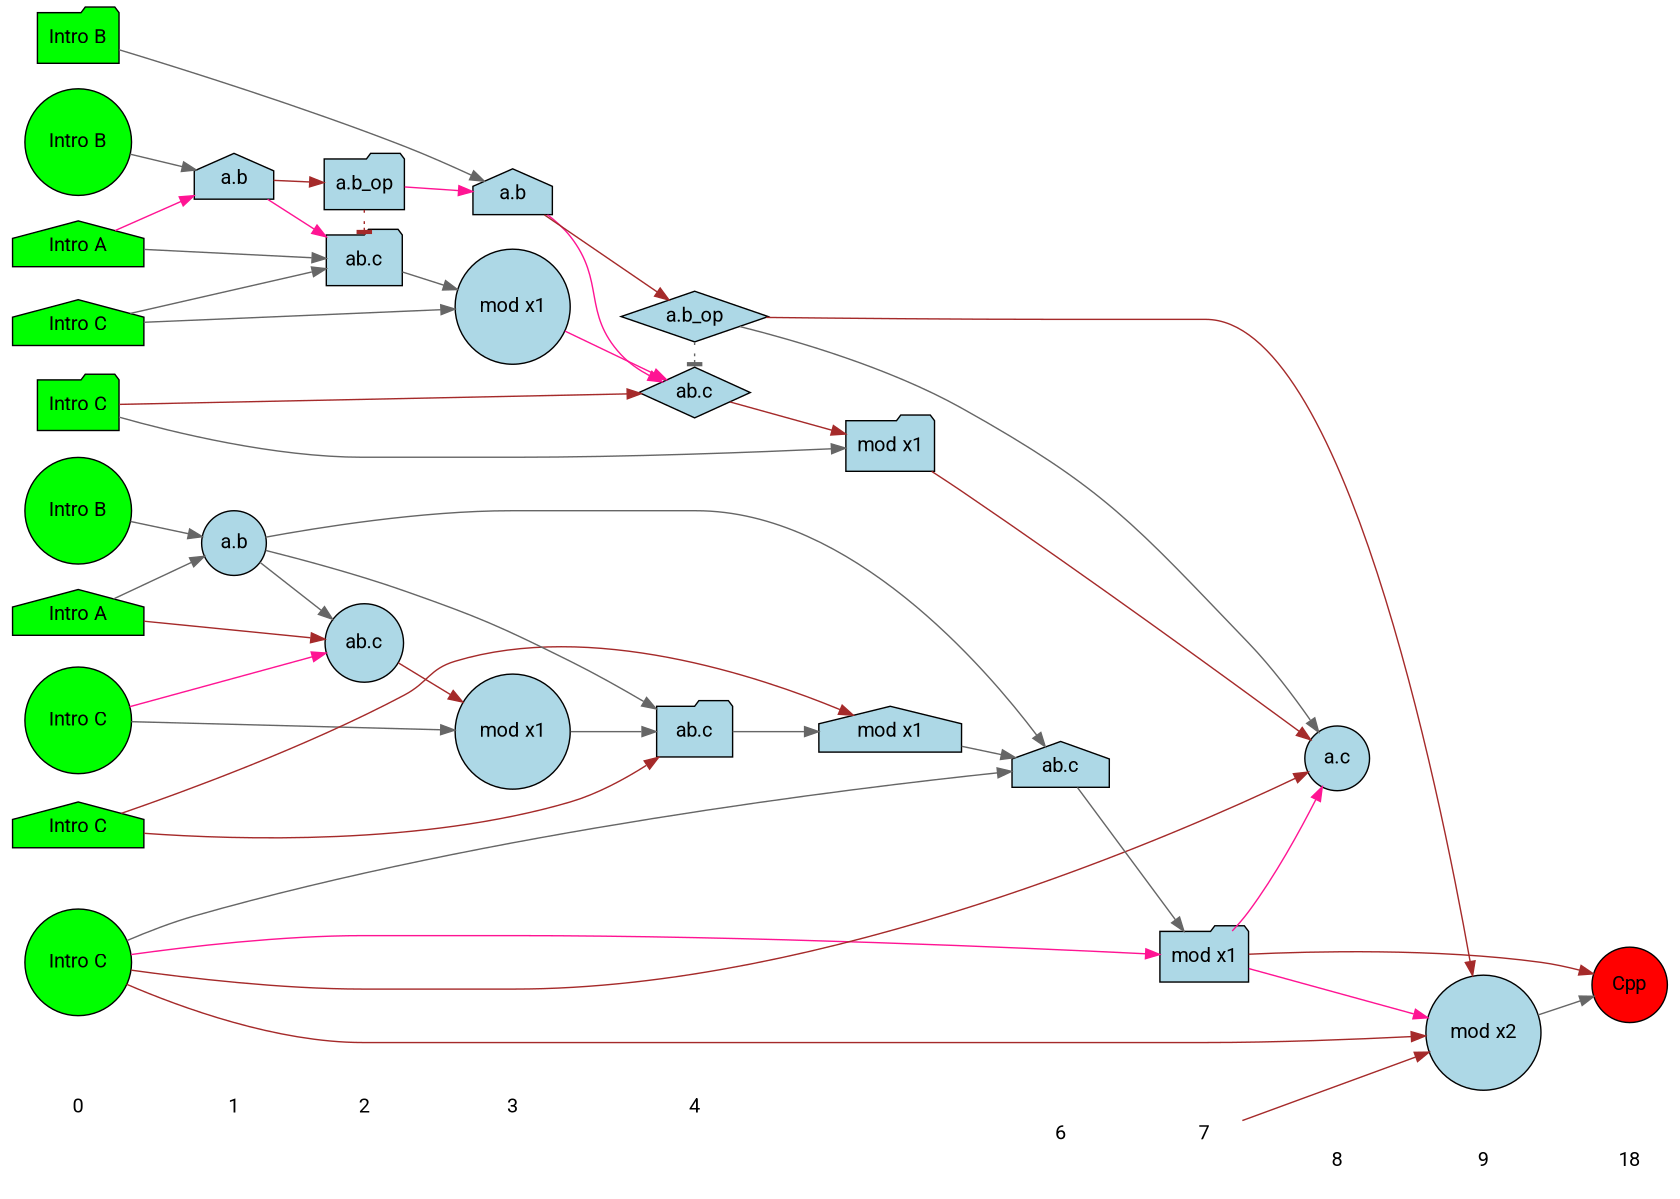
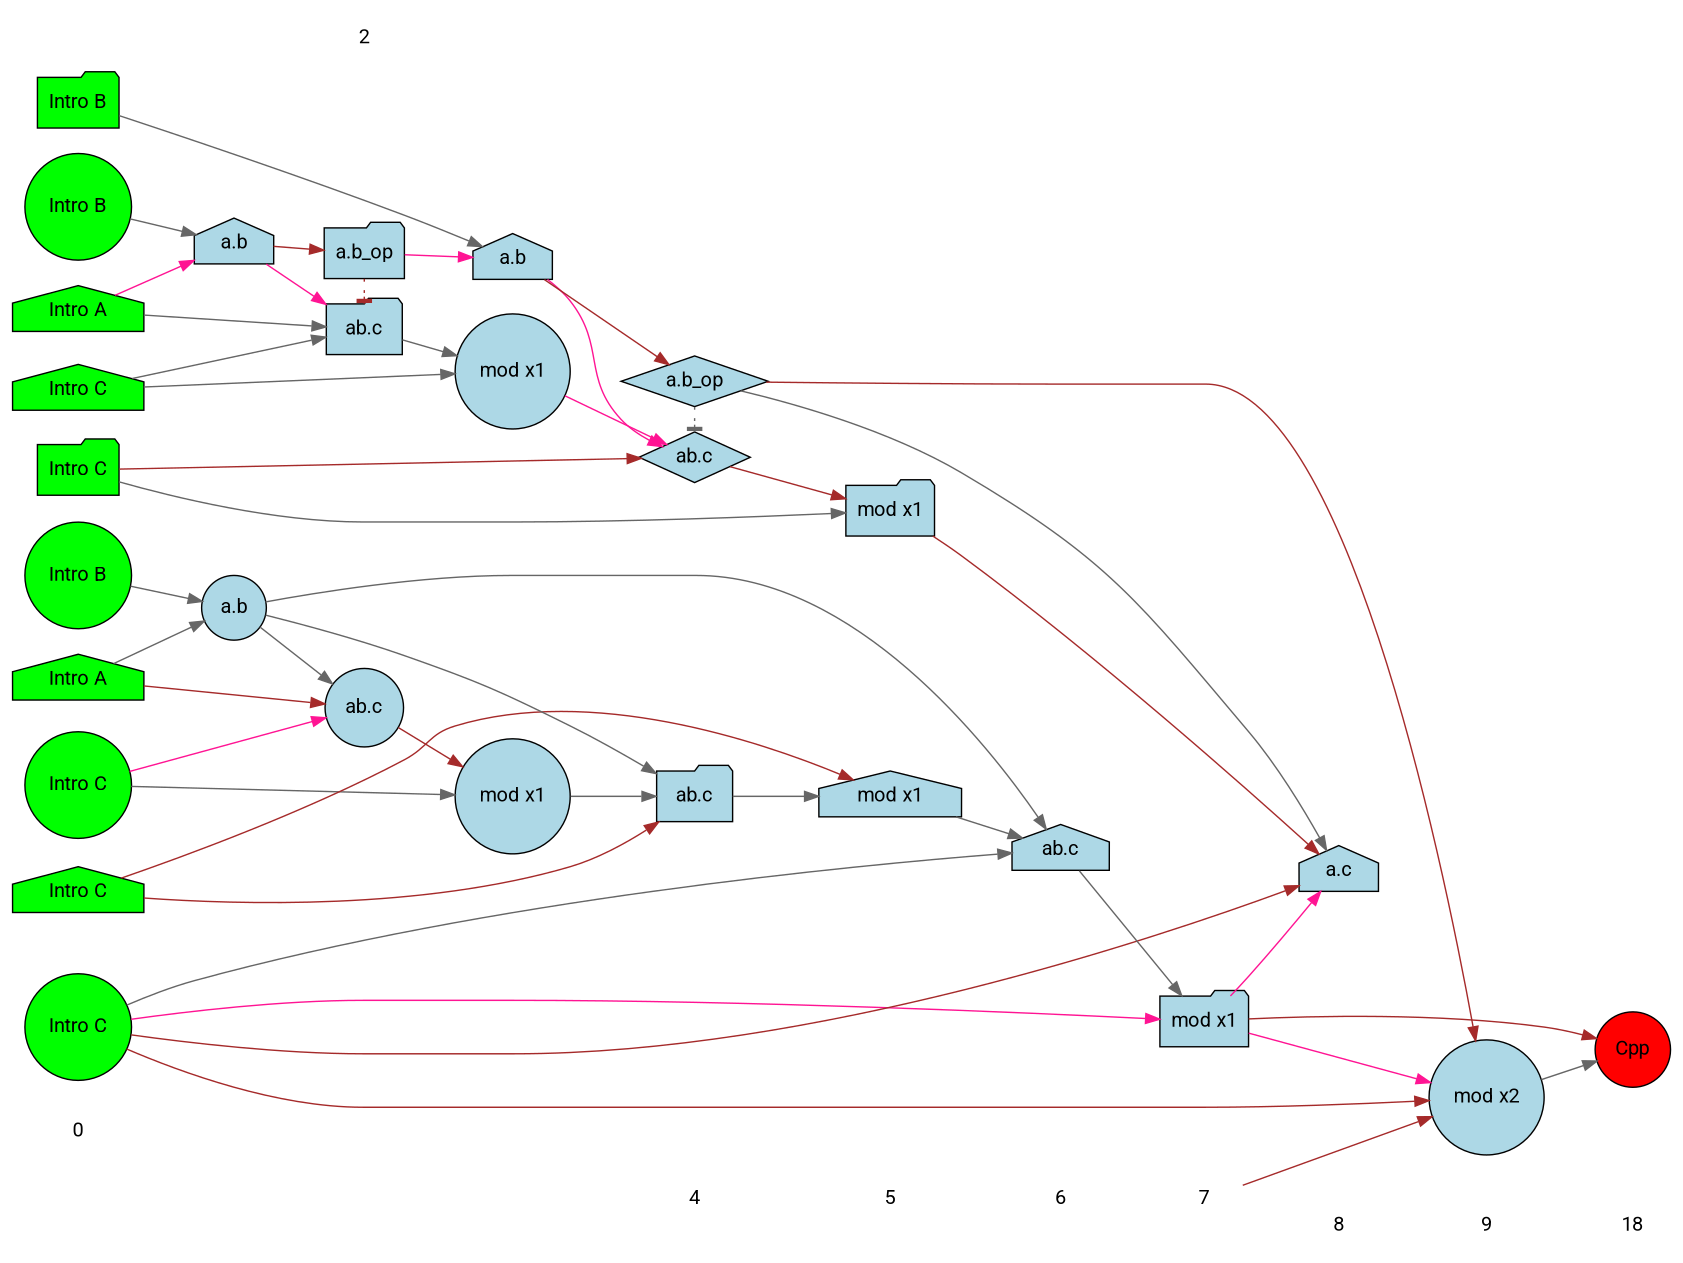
  digraph {
    fontname=Roboto
    rankdir=LR
    ranksep=.5
    node [fontname=Roboto shape=plaintext fillcolor=lightblue style=filled]
    edge [fontname=Roboto color=gray40]
    0 [fillcolor="" style=""]
    n2 [fillcolor=green label="Intro B" shape=folder]
    n3 [fillcolor=green label="Intro A" shape=house]
    n4 [fillcolor=green label="Intro B" shape=circle]
    n5 [fillcolor=green label="Intro A" shape=house]
    n6 [fillcolor=green label="Intro B" shape=circle]
    n7 [fillcolor=green label="Intro C" shape=circle]
    n8 [fillcolor=green label="Intro C" shape=circle]
    n9 [fillcolor=green label="Intro C" shape=folder]
    n10 [fillcolor=green label="Intro C" shape=house]
    n11 [fillcolor=green label="Intro C" shape=house]
-   1 [fillcolor="" style=""]
    n13 [label="a.b" shape=circle]
    n14 [label="a.b" shape=house]
    2 [fillcolor="" style=""]
    n16 [label="ab.c" shape=circle]
    n17 [label="ab.c" shape=folder]
    n18 [label="a.b_op" shape=folder]
-   3 [fillcolor="" style=""]
    n20 [label="mod x1" shape=circle]
    n21 [label="mod x1" shape=circle]
    n22 [label="a.b" shape=house]
    4 [fillcolor="" style=""]
    n24 [label="ab.c" shape=folder]
    n25 [label="ab.c" shape=diamond]
    n26 [label="a.b_op" shape=diamond]
+   5 [fillcolor="" style=""]
    n28 [label="mod x1" shape=house]
    n29 [label="mod x1" shape=folder]
    6 [fillcolor="" style=""]
    n31 [label="ab.c" shape=house]
    7 [fillcolor="" style=""]
    n33 [label="mod x1" shape=folder]
    8 [fillcolor="" style=""]
-   n35 [label="a.c" shape=circle]
+   n35 [label="a.c" shape=house]
    9 [fillcolor="" style=""]
    n37 [label="mod x2" shape=circle]
    n38 [label=18 fillcolor="" style=""]
    n39 [fillcolor=red label=Cpp shape=circle]
    subgraph sub_1 {
      rank=same
      0
      n2
      n3
      n4
      n5
      n6
      n7
      n8
      n9
      n10
      n11
    }
    subgraph sub_2 {
      rank=same
-     1
      n13
      n14
    }
    subgraph sub_3 {
      rank=same
      2
      n16
      n17
      n18
    }
    subgraph sub_4 {
      rank=same
-     3
      n20
      n21
      n22
    }
    subgraph sub_5 {
      rank=same
      4
      n24
      n25
      n26
    }
    subgraph sub_6 {
      rank=same
+     5
      n28
      n29
    }
    subgraph sub_7 {
      rank=same
      6
      n31
    }
    subgraph sub_8 {
      rank=same
      7
      n33
    }
    subgraph sub_9 {
      rank=same
      8
      n35
    }
    subgraph sub_10 {
      rank=same
      9
      n37
    }
    subgraph sub_11 {
      rank=same
      n38
      n39
    }
-   0 -> 1 [style=invis color=""]
    n2 -> n22
    n3 -> n13
    n3 -> n16 [color=brown]
    n4 -> n13
    n5 -> n14 [color=deeppink]
    n5 -> n17
    n6 -> n14
    n7 -> n16 [color=deeppink]
    n7 -> n20
    n8 -> n31
    n8 -> n33 [color=deeppink]
    n8 -> n35 [color=brown]
    n8 -> n37 [color=brown]
    n9 -> n25 [color=brown]
    n9 -> n29
    n10 -> n17
    n10 -> n21
    n11 -> n24 [color=brown]
    n11 -> n28 [color=brown]
-   1 -> 2 [style=invis color=""]
    n13 -> n16
    n13 -> n24
    n13 -> n31
    n14 -> n17 [color=deeppink]
    n14 -> n18 [color=brown]
-   2 -> 3 [style=invis color=""]
    n16 -> n20 [color=brown]
    n17 -> n21
    n18 -> n17 [arrowhead=tee color=brown style=dotted]
    n18 -> n22 [color=deeppink]
-   3 -> 4 [style=invis color=""]
    n20 -> n24
    n21 -> n25 [color=deeppink]
    n22 -> n25 [color=deeppink]
    n22 -> n26 [color=brown]
+   4 -> 5 [style=invis color=""]
    n24 -> n28
    n25 -> n29 [color=brown]
    n26 -> n25 [arrowhead=tee style=dotted]
    n26 -> n35
    n26 -> n37 [color=brown]
+   5 -> 6 [style=invis color=""]
    n28 -> n31
    n29 -> n35 [color=brown]
    6 -> 7 [style=invis color=""]
    n31 -> n33
    7 -> 8 [style=invis color=""]
    7 -> n37 [color=brown]
    n33 -> n35 [color=deeppink]
    n33 -> n37 [color=deeppink]
    n33 -> n39 [color=brown]
    8 -> 9 [style=invis color=""]
    9 -> n38 [style=invis color=""]
    n37 -> n39
  }
